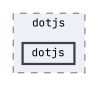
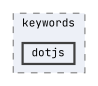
  digraph {
    compound=true
    fontname="JetBrains Mono"
    n1 [color=grey25 fillcolor="#edf0f7" fontname="JetBrains Mono" fontsize=10 height=0.2 label=dotjs shape=box style="filled,bold" width=0.4]
    subgraph cluster_1 {
      bgcolor="#edf0f7"
      fontsize=10
-     label=dotjs
+     label=keywords
      pencolor=grey50
      style="filled,dashed"
      n1
    }
  }
